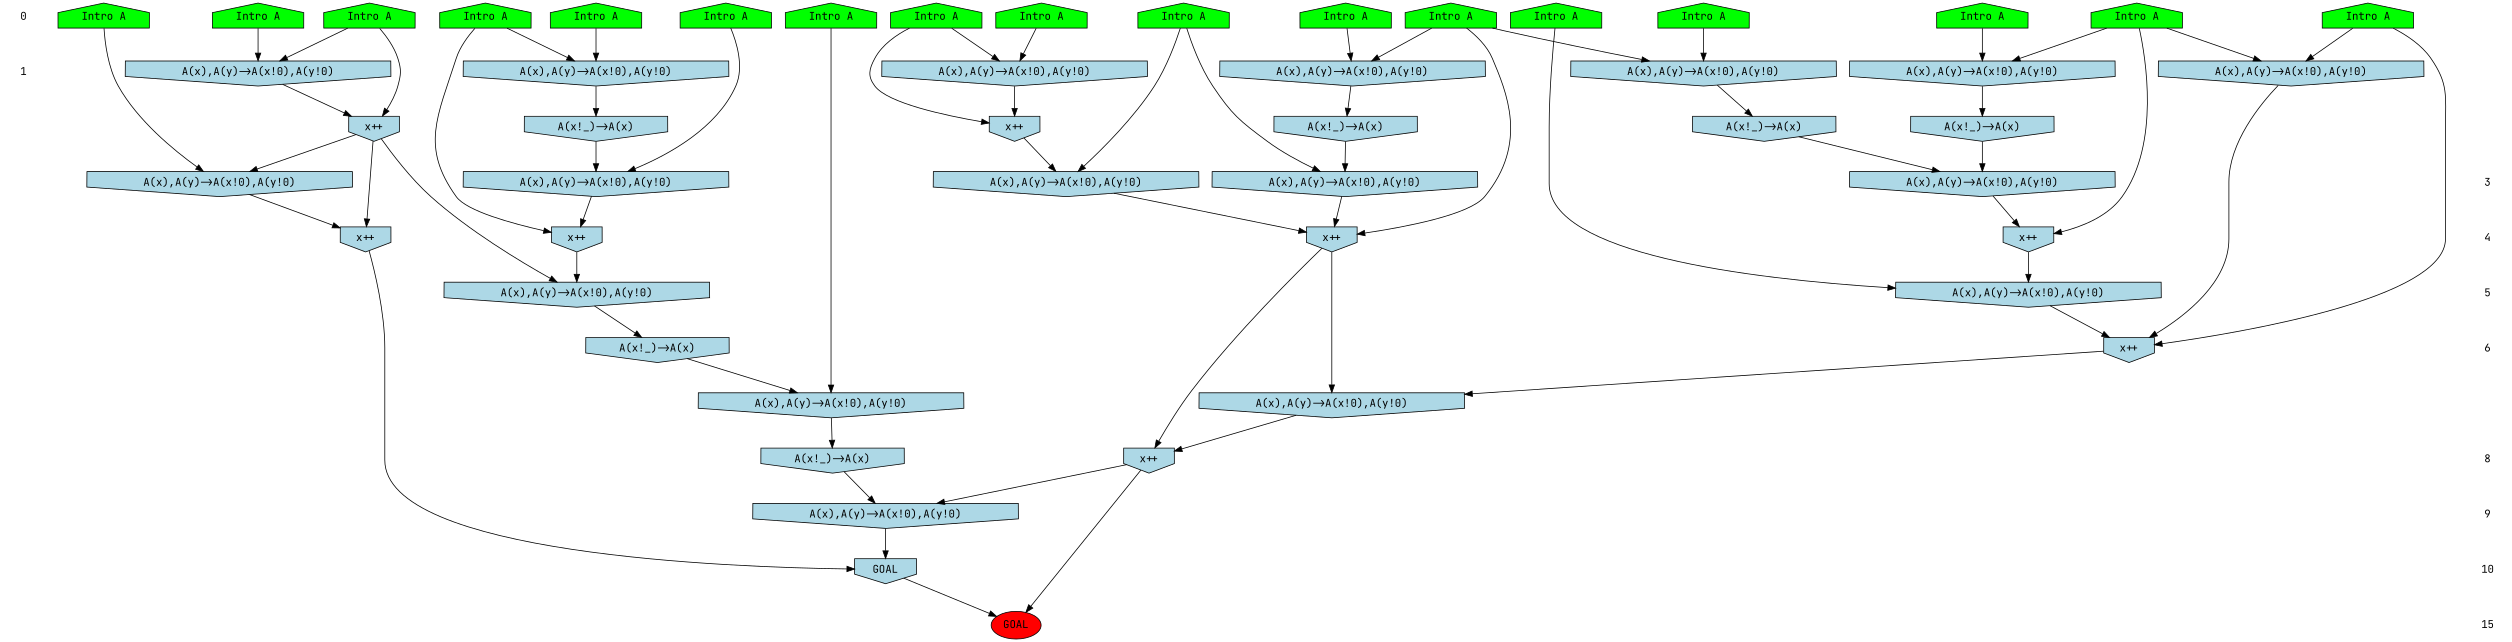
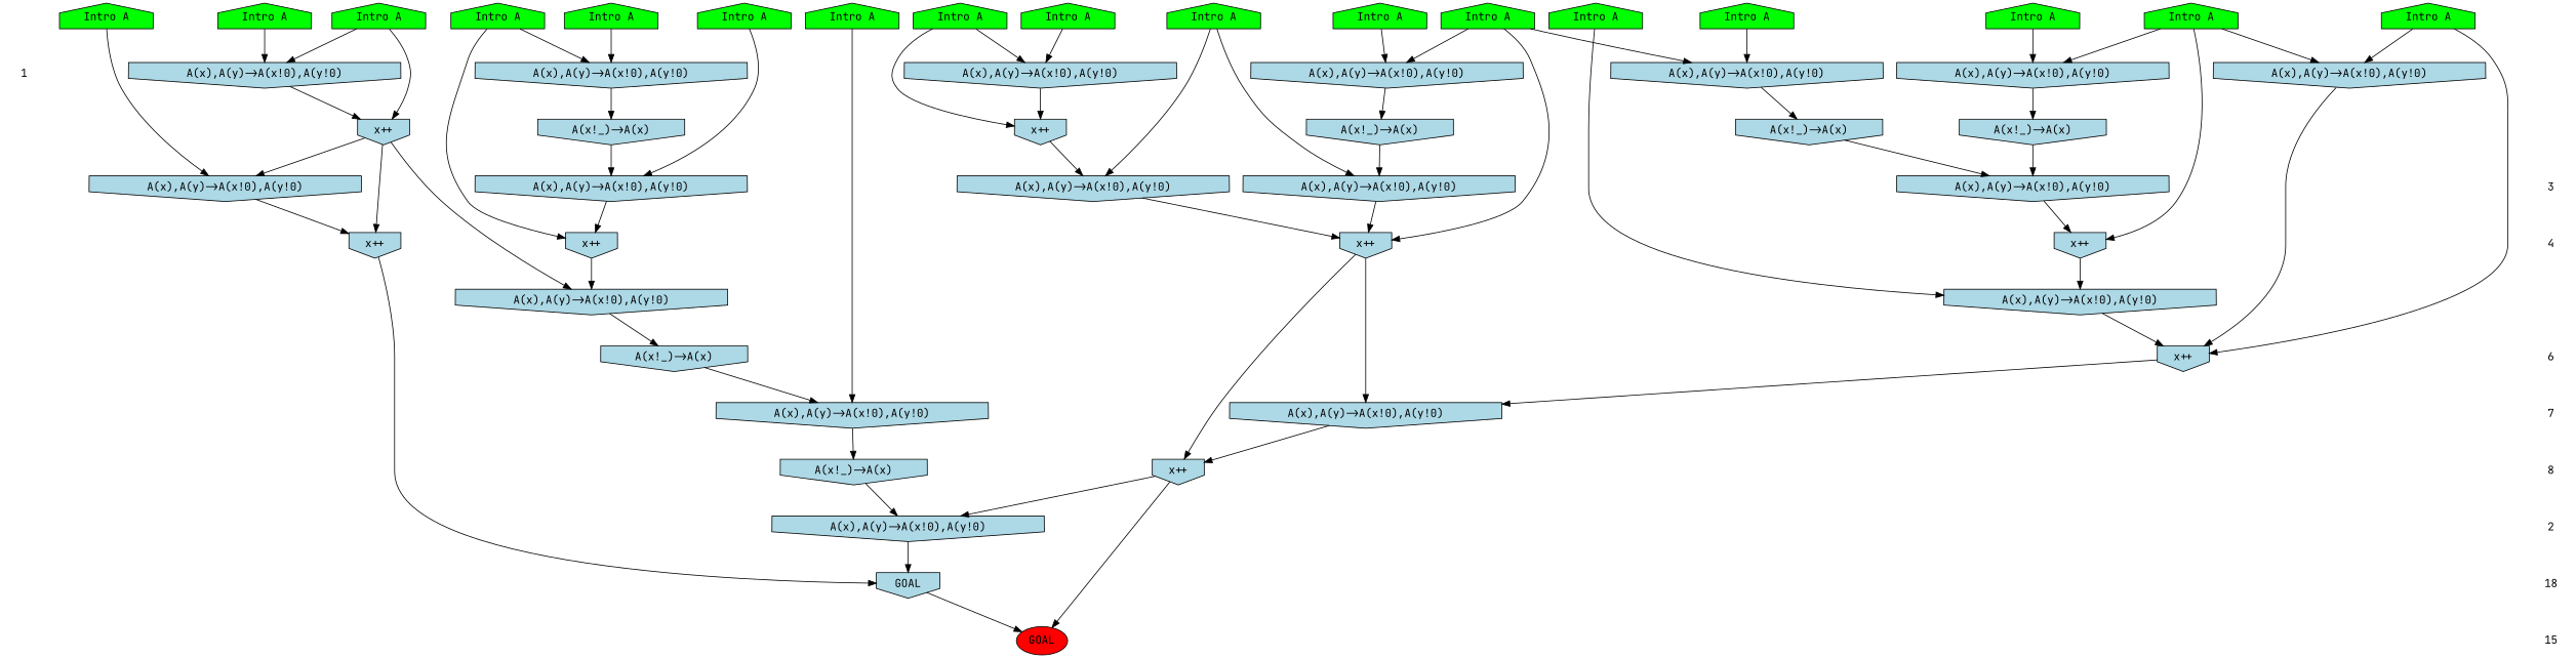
  digraph {
    fontname="JetBrains Mono"
    ranksep=.5
    node [fontname="JetBrains Mono" shape=invhouse fillcolor=lightblue style=filled]
    edge [fontname="JetBrains Mono"]
-   0 [shape=plaintext fillcolor="" style=""]
    n2 [fillcolor=green label="Intro A" shape=house]
    n3 [fillcolor=green label="Intro A" shape=house]
    n4 [fillcolor=green label="Intro A" shape=house]
    n5 [fillcolor=green label="Intro A" shape=house]
    n6 [fillcolor=green label="Intro A" shape=house]
    n7 [fillcolor=green label="Intro A" shape=house]
    n8 [fillcolor=green label="Intro A" shape=house]
    n9 [fillcolor=green label="Intro A" shape=house]
    n10 [fillcolor=green label="Intro A" shape=house]
    n11 [fillcolor=green label="Intro A" shape=house]
    n12 [fillcolor=green label="Intro A" shape=house]
    n13 [fillcolor=green label="Intro A" shape=house]
    n14 [fillcolor=green label="Intro A" shape=house]
    n15 [fillcolor=green label="Intro A" shape=house]
    n16 [fillcolor=green label="Intro A" shape=house]
    n17 [fillcolor=green label="Intro A" shape=house]
    n18 [fillcolor=green label="Intro A" shape=house]
    1 [shape=plaintext fillcolor="" style=""]
    n20 [label="A(x),A(y)->A(x!0),A(y!0)"]
    n21 [label="A(x),A(y)->A(x!0),A(y!0)"]
    n22 [label="A(x),A(y)->A(x!0),A(y!0)"]
    n23 [label="A(x),A(y)->A(x!0),A(y!0)"]
    n24 [label="A(x),A(y)->A(x!0),A(y!0)"]
    n25 [label="A(x),A(y)->A(x!0),A(y!0)"]
    n26 [label="A(x),A(y)->A(x!0),A(y!0)"]
    n27 [label="A(x!_)->A(x)"]
    n28 [label="A(x!_)->A(x)"]
    n29 [label="x++"]
    n30 [label="x++"]
    n31 [label="A(x!_)->A(x)"]
    n32 [label="A(x!_)->A(x)"]
    3 [shape=plaintext fillcolor="" style=""]
    n34 [label="A(x),A(y)->A(x!0),A(y!0)"]
    n35 [label="A(x),A(y)->A(x!0),A(y!0)"]
    n36 [label="A(x),A(y)->A(x!0),A(y!0)"]
    n37 [label="A(x),A(y)->A(x!0),A(y!0)"]
    n38 [label="A(x),A(y)->A(x!0),A(y!0)"]
    4 [shape=plaintext fillcolor="" style=""]
    n40 [label="x++"]
    n41 [label="x++"]
    n42 [label="x++"]
    n43 [label="x++"]
-   5 [shape=plaintext fillcolor="" style=""]
    n45 [label="A(x),A(y)->A(x!0),A(y!0)"]
    n46 [label="A(x),A(y)->A(x!0),A(y!0)"]
    6 [shape=plaintext fillcolor="" style=""]
    n48 [label="A(x!_)->A(x)"]
    n49 [label="x++"]
+   7 [shape=plaintext fillcolor="" style=""]
    n51 [label="A(x),A(y)->A(x!0),A(y!0)"]
    n52 [label="A(x),A(y)->A(x!0),A(y!0)"]
    8 [shape=plaintext fillcolor="" style=""]
    n54 [label="A(x!_)->A(x)"]
    n55 [label="x++"]
-   9 [shape=plaintext fillcolor="" style=""]
+   9 [shape=plaintext label=2 fillcolor="" style=""]
    n57 [label="A(x),A(y)->A(x!0),A(y!0)"]
-   10 [shape=plaintext fillcolor="" style=""]
+   10 [shape=plaintext label=18 fillcolor="" style=""]
    n59 [label=GOAL]
    n60 [label=15 shape=plaintext fillcolor="" style=""]
    n61 [fillcolor=red label=GOAL shape=""]
    subgraph sub_1 {
      rank=same
-     0
      n2
      n3
      n4
      n5
      n6
      n7
      n8
      n9
      n10
      n11
      n12
      n13
      n14
      n15
      n16
      n17
      n18
    }
    subgraph sub_2 {
      rank=same
      1
      n20
      n21
      n22
      n23
      n24
      n25
      n26
    }
    subgraph sub_3 {
      rank=same
      n27
      n28
      n29
      n30
      n31
      n32
    }
    subgraph sub_4 {
      rank=same
      3
      n34
      n35
      n36
      n37
      n38
    }
    subgraph sub_5 {
      rank=same
      4
      n40
      n41
      n42
      n43
    }
    subgraph sub_6 {
      rank=same
-     5
      n45
      n46
    }
    subgraph sub_7 {
      rank=same
      6
      n48
      n49
    }
    subgraph sub_8 {
      rank=same
+     7
      n51
      n52
    }
    subgraph sub_9 {
      rank=same
      8
      n54
      n55
    }
    subgraph sub_10 {
      rank=same
      9
      n57
    }
    subgraph sub_11 {
      rank=same
      10
      n59
    }
    subgraph sub_12 {
      rank=same
      n60
      n61
    }
-   0 -> 1 [style=invis]
    n2 -> n26
    n2 -> n49
    n3 -> n22
    n3 -> n30
    n4 -> n21
    n5 -> n37
    n6 -> n46
    n7 -> n20
    n7 -> n25
    n7 -> n41
    n8 -> n23
    n8 -> n26
    n8 -> n42
    n9 -> n21
    n9 -> n40
    n10 -> n25
    n11 -> n23
    n12 -> n35
    n12 -> n36
    n13 -> n51
    n14 -> n34
    n15 -> n24
    n16 -> n24
    n16 -> n29
    n17 -> n20
    n18 -> n22
    n20 -> n32
    n21 -> n28
    n22 -> n30
    n23 -> n27
    n24 -> n29
    n25 -> n31
    n26 -> n49
    n27 -> n38
    n28 -> n34
    n29 -> n37
    n29 -> n43
    n29 -> n45
    n30 -> n35
    n31 -> n38
    n32 -> n36
    3 -> 4 [style=invis]
    n34 -> n40
    n35 -> n41
    n36 -> n41
    n37 -> n43
    n38 -> n42
-   4 -> 5 [style=invis]
    n40 -> n45
    n41 -> n52
    n41 -> n55
    n42 -> n46
    n43 -> n59
-   5 -> 6 [style=invis]
    n45 -> n48
    n46 -> n49
+   6 -> 7 [style=invis]
    n48 -> n51
    n49 -> n52
+   7 -> 8 [style=invis]
    n51 -> n54
    n52 -> n55
    8 -> 9 [style=invis]
    n54 -> n57
    n55 -> n57
    n55 -> n61
    9 -> 10 [style=invis]
    n57 -> n59
    10 -> n60 [style=invis]
    n59 -> n61
  }
